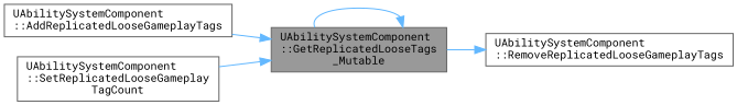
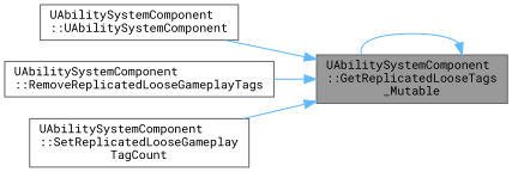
  digraph {
    fontname="Roboto Mono"
    rankdir=RL
    node [color=grey40 fillcolor=white fontname="Roboto Mono" fontsize=10 shape=box style=filled]
    edge [color=steelblue1 dir=back fontname="Roboto Mono" fontsize=10 labelfontname=Helvetica labelfontsize=10 style=solid]
    n1 [color=gray40 fillcolor=grey60 fontcolor=black height=0.2 label="UAbilitySystemComponent\l::GetReplicatedLooseTags\l_Mutable" width=0.4]
-   n2 [height=0.2 label="UAbilitySystemComponent\l::AddReplicatedLooseGameplayTags" width=0.4]
+   n2 [height=0.2 label="UAbilitySystemComponent\l::UAbilitySystemComponent" width=0.4]
    n3 [height=0.2 label="UAbilitySystemComponent\l::RemoveReplicatedLooseGameplayTags" width=0.4]
    n4 [height=0.2 label="UAbilitySystemComponent\l::SetReplicatedLooseGameplay\lTagCount" width=0.4]
    n1 -> n1
    n1 -> n2
-   n3 -> n1
+   n1 -> n3
    n1 -> n4
  }
